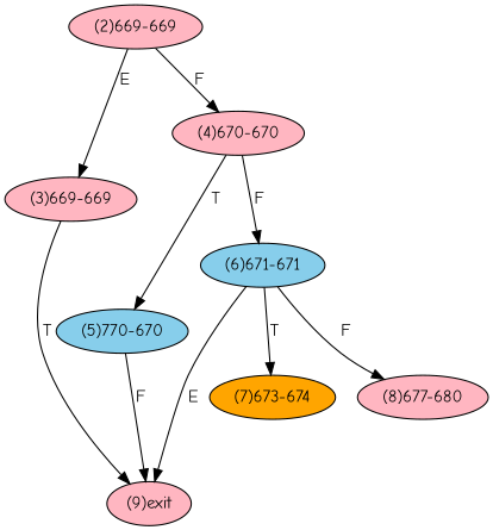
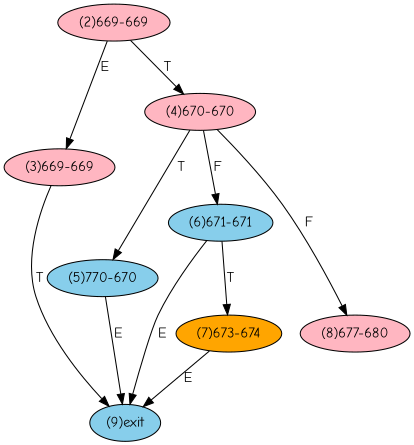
  digraph {
    fontname="Comic Neue"
    node [fillcolor=lightpink fontname="Comic Neue" style=filled]
    edge [fontname="Comic Neue"]
    n1 [label="(2)669-669"]
    n2 [label="(3)669-669"]
    n3 [label="(4)670-670"]
-   n4 [label="(9)exit"]
+   n4 [fillcolor=skyblue label="(9)exit"]
    n5 [fillcolor=skyblue label="(5)770-670"]
    n6 [fillcolor=skyblue label="(6)671-671"]
    n7 [fillcolor=orange label="(7)673-674"]
    n8 [label="(8)677-680"]
    n1 -> n2 [label=E]
-   n1 -> n3 [label=F]
+   n1 -> n3 [label=T]
    n2 -> n4 [label=T]
    n3 -> n5 [label=T]
    n3 -> n6 [label=F]
-   n5 -> n4 [label=F]
+   n5 -> n4 [label=E]
    n6 -> n4 [label=E]
    n6 -> n7 [label=T]
-   n6 -> n8 [label=F]
+   n3 -> n8 [label=F]
+   n7 -> n4 [label=E]
  }
